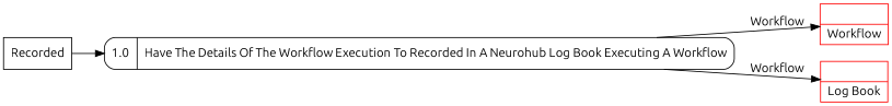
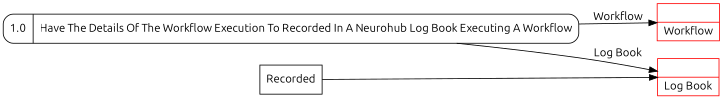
  digraph {
    fontname=Ubuntu
    rankdir=LR
    node [fontname=Ubuntu shape=record]
    edge [fontname=Ubuntu]
    n1 [color=red label="<f0>  |<f1> Workflow "]
    n2 [color=red label="<f0>  |<f1> Log Book "]
    n3 [label=Recorded shape=box]
    n4 [label="{<f0> 1.0|<f1> Have The Details Of The Workflow Execution To Recorded In A Neurohub Log Book Executing A Workflow }" shape=Mrecord]
-   n3 -> n4
+   n3 -> n2
    n4 -> n1 [label=Workflow]
-   n4 -> n2 [label=Workflow]
+   n4 -> n2 [label="Log Book"]
  }
